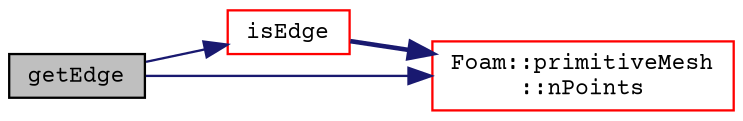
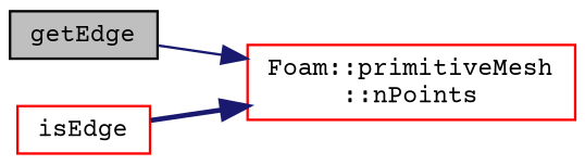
  digraph {
    fontname="Courier Prime"
    rankdir=LR
    node [color=red fontname="Courier Prime" fontsize=10 shape=record]
    edge [color=midnightblue fontname="Courier Prime" fontsize=10 labelfontname=Helvetica labelfontsize=10 style=solid]
    n1 [color=black fillcolor=grey75 fontcolor=black height=0.2 label=getEdge style=filled width=0.4]
    n2 [height=0.2 label=isEdge width=0.4]
    n3 [height=0.2 label="Foam::primitiveMesh\l::nPoints" width=0.4]
-   n1 -> n2
    n1 -> n3
    n2 -> n3 [style=bold]
  }
